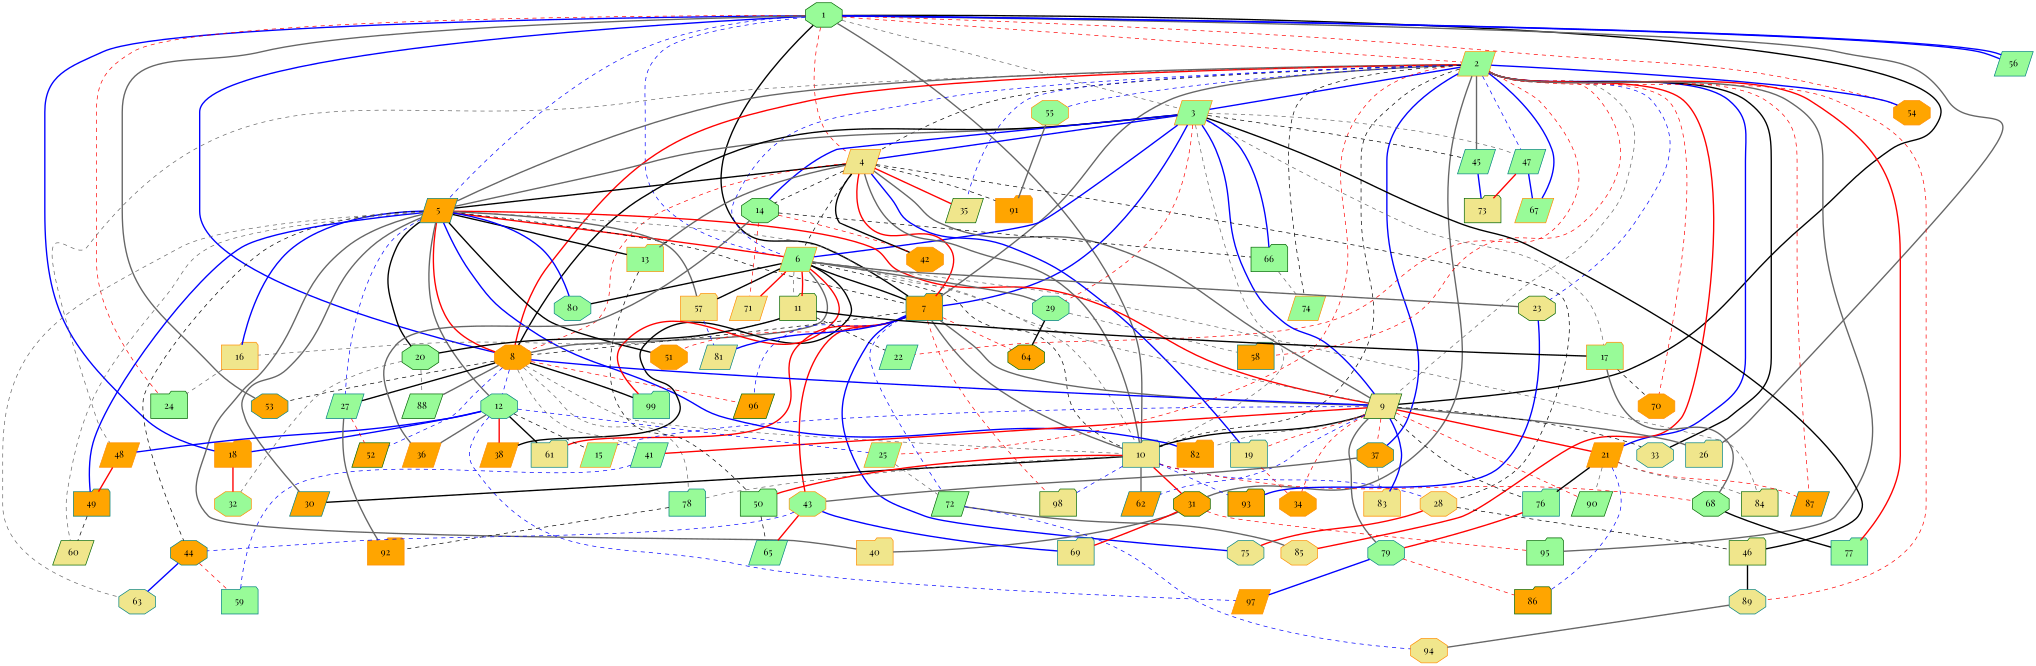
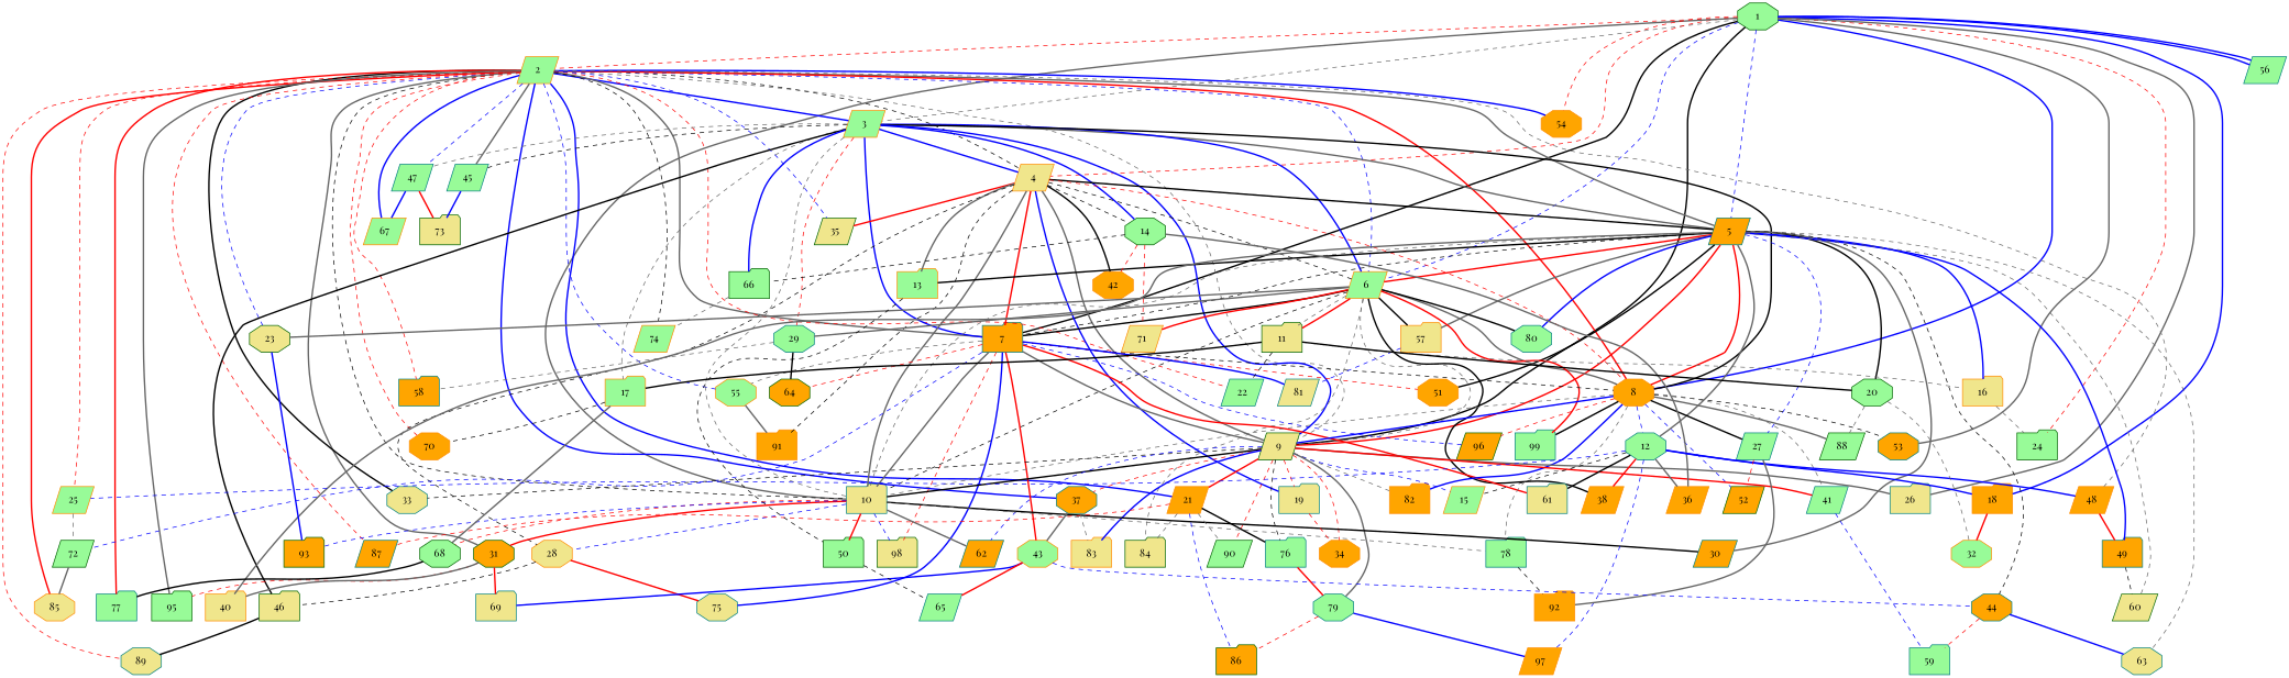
  graph {
    fontname="Playfair Display"
    node [color=darkorange fillcolor=palegreen fontname="Playfair Display" shape=parallelogram style=filled]
    edge [color=gray40 fontname="Playfair Display" style=bold]
    1 [color=darkgreen shape=octagon]
    2
    3
    4 [fillcolor=khaki]
    5 [color=teal fillcolor=orange]
    6
    7 [color=teal fillcolor=orange shape=folder]
    8 [fillcolor=orange shape=octagon]
    9 [color=darkgreen fillcolor=khaki]
    10 [color=teal fillcolor=khaki shape=folder]
    18 [fillcolor=orange shape=folder]
    24 [color=darkgreen shape=folder]
    26 [color=teal fillcolor=khaki shape=folder]
    53 [color=teal fillcolor=orange shape=octagon]
    54 [fillcolor=orange shape=octagon]
    56 [color=teal]
    21 [fillcolor=orange]
    22 [color=teal]
    23 [color=darkgreen fillcolor=khaki shape=octagon]
    25
    31 [color=darkgreen fillcolor=orange shape=octagon]
    33 [color=teal fillcolor=khaki shape=octagon]
    35 [color=darkgreen fillcolor=khaki]
    37 [color=teal fillcolor=orange shape=octagon]
    45 [color=teal]
    47 [color=teal]
    48 [fillcolor=orange]
    55 [shape=octagon]
    58 [color=teal fillcolor=orange shape=folder]
    67
    70 [fillcolor=orange shape=octagon]
    74
    77 [color=teal shape=folder]
    85 [fillcolor=khaki shape=octagon]
    87 [color=teal fillcolor=orange]
    89 [color=teal fillcolor=khaki shape=octagon]
    95 [color=darkgreen shape=folder]
    14 [color=darkgreen shape=octagon]
    17 [shape=folder]
    29 [color=teal shape=octagon]
    46 [color=darkgreen fillcolor=khaki shape=folder]
    66 [color=darkgreen shape=folder]
    13 [shape=folder]
    19 [color=teal fillcolor=khaki shape=folder]
    28 [fillcolor=khaki shape=octagon]
    42 [fillcolor=orange shape=octagon]
    91 [fillcolor=orange shape=folder]
    12 [color=teal shape=octagon]
    16 [fillcolor=khaki shape=folder]
    20 [color=darkgreen shape=octagon]
    27 [color=teal]
    30 [color=teal fillcolor=orange]
    40 [fillcolor=khaki shape=folder]
    44 [color=teal fillcolor=orange shape=octagon]
    49 [color=teal fillcolor=orange shape=folder]
    51 [fillcolor=orange shape=octagon]
    57 [fillcolor=khaki shape=folder]
    60 [color=darkgreen fillcolor=khaki]
    63 [color=teal fillcolor=khaki shape=octagon]
    80 [color=teal shape=octagon]
    82 [fillcolor=orange shape=folder]
    11 [color=darkgreen fillcolor=khaki shape=folder]
    38 [fillcolor=orange]
    n64 [color=teal label=99 shape=folder]
    71 [fillcolor=khaki]
    84 [color=darkgreen fillcolor=khaki shape=folder]
    43 [shape=octagon]
    61 [color=teal fillcolor=khaki shape=folder]
    64 [color=darkgreen fillcolor=orange shape=octagon]
    72 [color=darkgreen]
    75 [color=teal fillcolor=khaki shape=octagon]
    81 [color=teal fillcolor=khaki]
    96 [color=darkgreen fillcolor=orange]
    98 [color=darkgreen fillcolor=khaki shape=folder]
    41 [color=teal]
    52 [color=darkgreen fillcolor=orange]
    78 [color=teal shape=folder]
    88 [color=darkgreen]
    15
    34 [fillcolor=orange shape=octagon]
    62 [color=teal fillcolor=orange]
    76 [color=teal shape=folder]
    79 [color=teal shape=octagon]
    83 [fillcolor=khaki shape=folder]
    90 [color=darkgreen]
    50 [color=darkgreen shape=folder]
    68 [color=darkgreen shape=octagon]
    93 [color=darkgreen fillcolor=orange shape=folder]
    32 [shape=octagon]
    86 [color=darkgreen fillcolor=orange shape=folder]
    69 [color=teal fillcolor=khaki shape=folder]
    73 [color=darkgreen fillcolor=khaki shape=folder]
-   94 [fillcolor=khaki shape=octagon]
    36 [fillcolor=orange]
    97 [fillcolor=orange]
    92 [fillcolor=orange shape=folder]
    59 [color=teal shape=folder]
    65 [color=teal]
    1 -- 2 [color=red style=dashed]
    1 -- 3 [style=dashed]
    1 -- 4 [color=red style=dashed]
    1 -- 5 [color=blue style=dashed]
    1 -- 6 [color=blue style=dashed]
    1 -- 7 [color=black]
    1 -- 8 [color=blue]
    1 -- 9 [color=black]
    1 -- 10
    1 -- 18 [color=blue]
    1 -- 24 [color=red style=dashed]
    1 -- 26
    1 -- 53
    1 -- 54 [color=red style=dashed]
    1 -- 56 [color=blue]
    1 -- 56 [color=blue]
    2 -- 3 [color=blue]
    2 -- 4 [color=black style=dashed]
    2 -- 5
    2 -- 6 [color=blue style=dashed]
    2 -- 7
    2 -- 8 [color=red]
    2 -- 9 [style=dashed]
    2 -- 10 [color=black style=dashed]
    2 -- 54 [color=blue]
    2 -- 21 [color=blue]
    2 -- 22 [color=red style=dashed]
    2 -- 23 [color=blue style=dashed]
    2 -- 25 [color=red style=dashed]
    2 -- 31
    2 -- 33 [color=black]
    2 -- 35 [color=blue style=dashed]
    2 -- 37 [color=blue]
    2 -- 45
    2 -- 47 [color=blue style=dashed]
    2 -- 48 [style=dashed]
    2 -- 55 [color=blue style=dashed]
    2 -- 58 [color=red style=dashed]
    2 -- 67 [color=blue]
    2 -- 70 [color=red style=dashed]
    2 -- 74 [color=black style=dashed]
    2 -- 77 [color=red]
    2 -- 85 [color=red]
    2 -- 87 [color=red style=dashed]
    2 -- 89 [color=red style=dashed]
    2 -- 95
    3 -- 4 [color=blue]
    3 -- 5
    3 -- 6 [color=blue]
    3 -- 7 [color=blue]
    3 -- 8 [color=black]
    3 -- 9 [color=blue]
    3 -- 10 [style=dashed]
    3 -- 45 [color=black style=dashed]
    3 -- 47 [style=dashed]
    3 -- 14 [color=blue]
    3 -- 17 [style=dashed]
    3 -- 29 [color=red style=dashed]
    3 -- 46 [color=black]
    3 -- 66 [color=blue]
    4 -- 5 [color=black]
    4 -- 6 [color=black style=dashed]
    4 -- 7 [color=red]
    4 -- 8 [color=red style=dashed]
    4 -- 9
    4 -- 10
    4 -- 35 [color=red]
    4 -- 14 [color=black style=dashed]
    4 -- 13
    4 -- 19 [color=blue]
    4 -- 28 [color=black style=dashed]
    4 -- 42 [color=black]
    4 -- 91 [color=black style=dashed]
    5 -- 6 [color=red]
    5 -- 7 [color=black style=dashed]
    5 -- 8 [color=red]
    5 -- 9 [color=red]
    5 -- 10 [style=dashed]
    5 -- 13 [color=black]
    5 -- 12
    5 -- 16 [color=blue]
    5 -- 20 [color=black]
    5 -- 27 [color=blue style=dashed]
    5 -- 30
    5 -- 40
    5 -- 44 [color=black style=dashed]
    5 -- 49 [color=blue]
    5 -- 51 [color=black]
    5 -- 57
    5 -- 60 [style=dashed]
    5 -- 63 [style=dashed]
    5 -- 80 [color=blue]
-   5 -- 82 [color=blue]
+   8 -- 82 [color=blue]
    6 -- 7 [color=black]
    6 -- 8
    6 -- 9 [style=dashed]
    6 -- 10 [color=black style=dashed]
    6 -- 23
    6 -- 29
    6 -- 57 [color=black]
    6 -- 80 [color=black]
    6 -- 11 [style=dashed]
    6 -- 11 [color=red]
    6 -- 38 [color=black]
    6 -- n64 [color=red]
    6 -- 71 [color=red]
    6 -- 84 [style=dashed]
    7 -- 8 [color=black style=dashed]
    7 -- 9
    7 -- 10
+   7 -- 55 [style=dashed]
    7 -- 51 [color=red style=dashed]
    7 -- 43 [color=red]
    7 -- 61 [color=red]
    7 -- 64 [color=red style=dashed]
    7 -- 72 [color=blue style=dashed]
    7 -- 75 [color=blue]
    7 -- 81 [color=blue]
    7 -- 96 [color=blue style=dashed]
    7 -- 98 [color=red style=dashed]
    8 -- 9 [color=blue]
    8 -- 10 [style=dashed]
    8 -- 53 [color=black style=dashed]
    8 -- 12 [color=blue style=dashed]
    8 -- 27 [color=black]
    8 -- n64 [color=black]
    8 -- 96 [color=red style=dashed]
    8 -- 41 [style=dashed]
    8 -- 52 [color=blue style=dashed]
    8 -- 78 [style=dashed]
    8 -- 88
    9 -- 10 [color=black]
    9 -- 26
    9 -- 21 [color=red]
    9 -- 33 [color=black style=dashed]
    9 -- 37 [color=red style=dashed]
    9 -- 19 [color=red style=dashed]
    9 -- 82 [style=dashed]
    9 -- 41 [color=red]
    9 -- 15 [color=blue style=dashed]
    9 -- 34 [color=red style=dashed]
    9 -- 62 [color=blue style=dashed]
    9 -- 76 [color=black style=dashed]
    9 -- 79
    9 -- 83 [color=blue]
    9 -- 90 [color=red style=dashed]
    10 -- 31 [color=red]
    10 -- 28 [color=blue style=dashed]
    10 -- 30 [color=black]
    10 -- 98 [color=blue style=dashed]
    10 -- 78 [style=dashed]
    10 -- 62
    10 -- 50 [color=red]
    10 -- 68 [color=red style=dashed]
    10 -- 93 [color=blue style=dashed]
    18 -- 32 [color=red]
    21 -- 87 [color=red style=dashed]
    21 -- 84 [style=dashed]
    21 -- 76 [color=black]
    21 -- 90 [style=dashed]
    21 -- 86 [color=blue style=dashed]
    23 -- 93 [color=blue]
    25 -- 72 [style=dashed]
    31 -- 95 [color=red style=dashed]
    31 -- 40
    31 -- 69 [color=red]
    37 -- 43
    37 -- 83 [style=dashed]
    45 -- 73 [color=blue]
    47 -- 67 [color=blue]
    47 -- 73 [color=red]
    48 -- 49 [color=red]
    55 -- 91
-   89 -- 94
    14 -- 66 [color=black style=dashed]
    14 -- 42 [color=red style=dashed]
    14 -- 71 [color=red style=dashed]
    14 -- 36
    17 -- 70 [color=black style=dashed]
    17 -- 68
    29 -- 58 [style=dashed]
    29 -- 64 [color=black]
    46 -- 89 [color=black]
    66 -- 74 [style=dashed]
    13 -- 50 [color=black style=dashed]
    19 -- 34 [color=red style=dashed]
    28 -- 46 [color=black style=dashed]
    28 -- 75 [color=red]
    12 -- 18 [color=blue]
    12 -- 25 [color=blue style=dashed]
    12 -- 48 [color=blue]
    12 -- 38 [color=red]
    12 -- 61 [color=black]
    12 -- 15 [color=black style=dashed]
    12 -- 36
    12 -- 97 [color=blue style=dashed]
    16 -- 24 [style=dashed]
    20 -- 88 [style=dashed]
    20 -- 32 [style=dashed]
    27 -- 52 [color=red style=dashed]
    27 -- 92
    44 -- 63 [color=blue]
    44 -- 59 [color=red style=dashed]
    49 -- 60 [color=black style=dashed]
    57 -- 81 [color=blue style=dashed]
    11 -- 22 [color=black style=dashed]
    11 -- 17 [color=black]
    11 -- 16 [style=dashed]
    11 -- 20 [color=black]
    43 -- 44 [color=blue style=dashed]
    43 -- 69 [color=blue]
    43 -- 65 [color=red]
    72 -- 85
-   72 -- 94 [color=blue style=dashed]
    41 -- 59 [color=blue style=dashed]
    78 -- 92 [color=black style=dashed]
    76 -- 79 [color=red]
    79 -- 86 [color=red style=dashed]
    79 -- 97 [color=blue]
    50 -- 65 [color=black style=dashed]
    68 -- 77 [color=black]
  }
